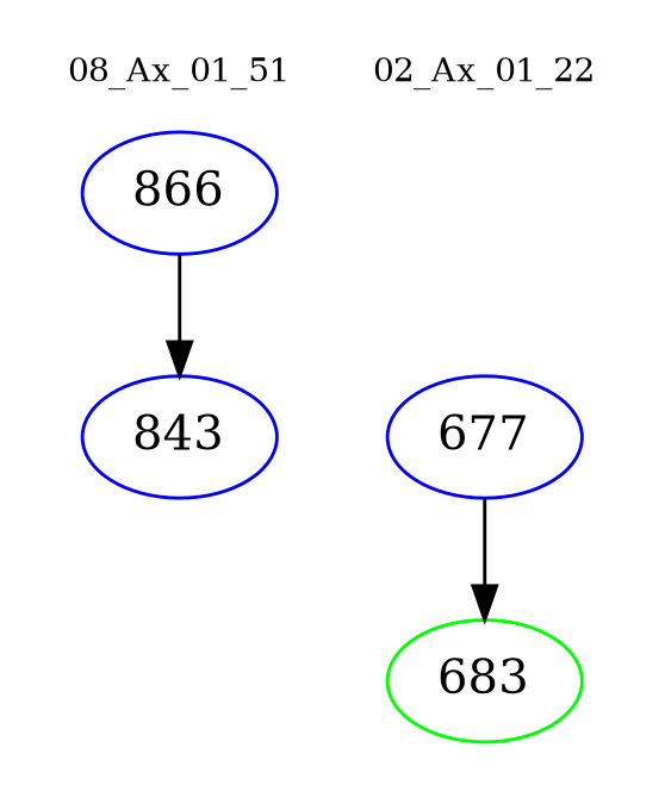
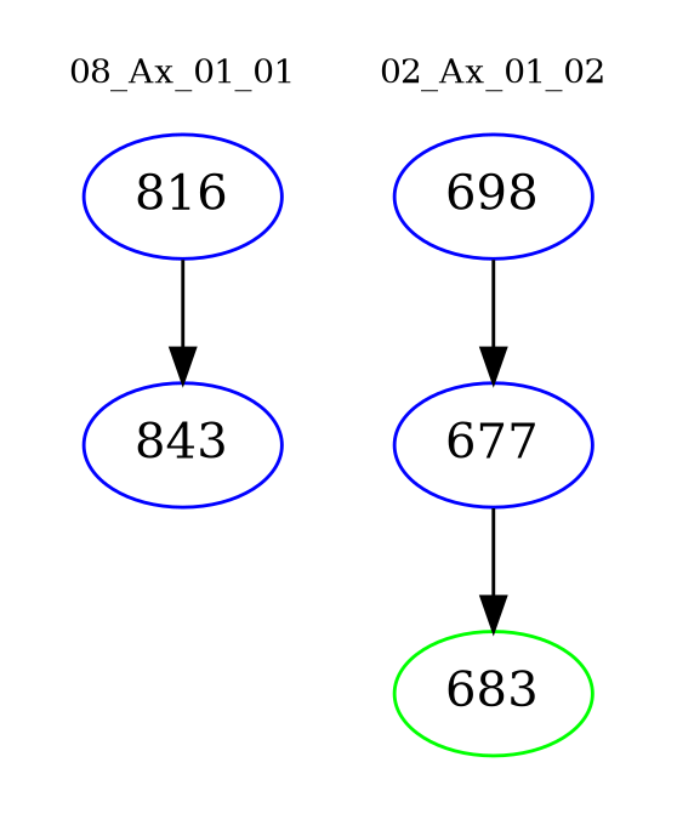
  digraph {
    node [color=blue]
    edge [color=black]
-   n1 [label=866]
+   n1 [label=816]
    n2 [label=843]
+   n3 [label=698]
    n4 [label=677]
    n5 [color=green label=683]
    subgraph cluster_1 {
      color=white
      fontsize=10
-     label="08_Ax_01_51"
+     label="08_Ax_01_01"
      n1
      n2
    }
    subgraph cluster_2 {
      color=white
      fontsize=10
-     label="02_Ax_01_22"
+     label="02_Ax_01_02"
+     n3
      n4
      n5
    }
    n1 -> n2
+   n3 -> n4
    n4 -> n5
  }
